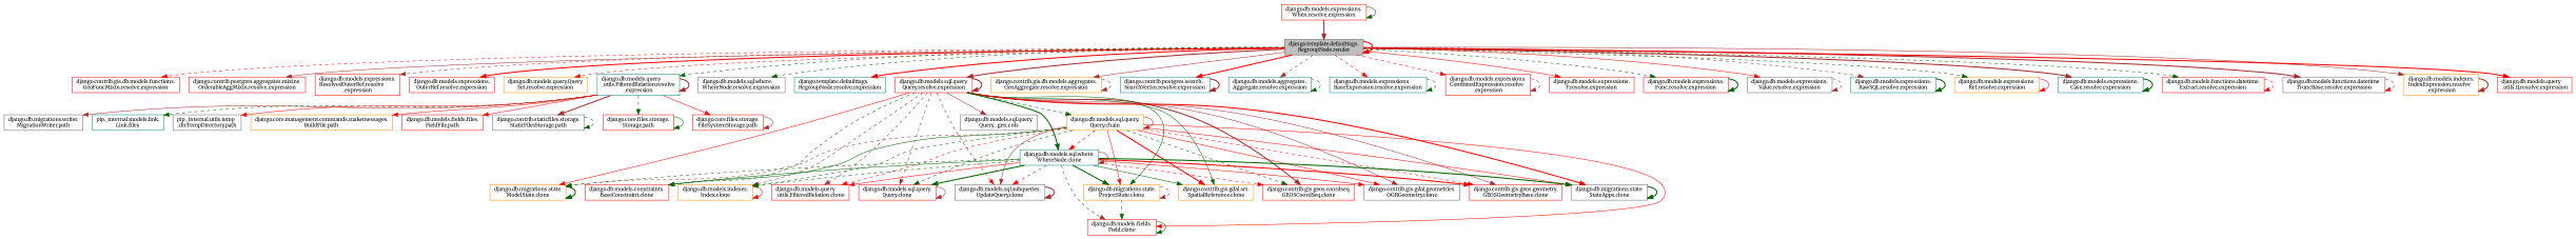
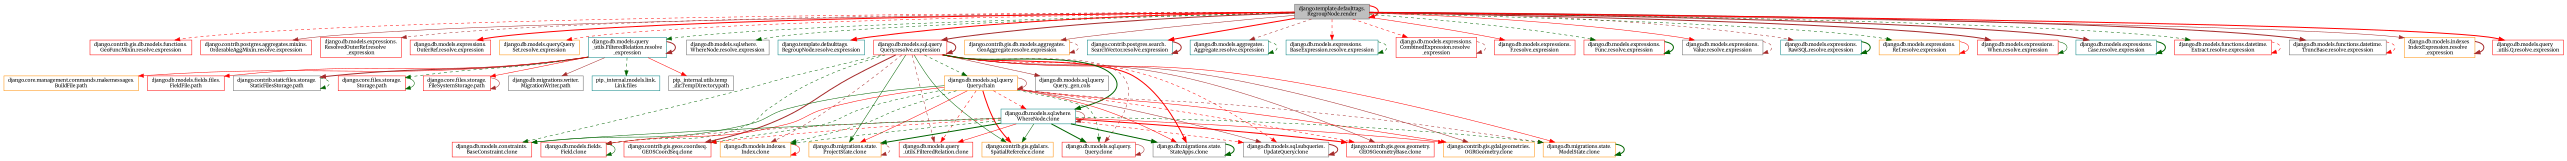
  digraph {
    fontname=Merriweather
    rankdir=TB
    node [color=red fillcolor=white fontname=Merriweather fontsize=10 shape=record style=filled]
    edge [color=red fontname=Merriweather fontsize=10 labelfontname=Helvetica labelfontsize=10 style=dashed]
    n1 [color=gray40 fillcolor=grey75 fontcolor=black height=0.2 label="django.template.defaulttags.\lRegroupNode.render" width=0.4]
    n2 [height=0.2 label="django.contrib.gis.db.models.functions.\lGeoFuncMixin.resolve_expression" width=0.4]
    n3 [height=0.2 label="django.contrib.postgres.aggregates.mixins.\lOrderableAggMixin.resolve_expression" width=0.4]
    n4 [height=0.2 label="django.db.models.expressions.\lResolvedOuterRef.resolve\l_expression" width=0.4]
    n5 [height=0.2 label="django.db.models.expressions.\lOuterRef.resolve_expression" width=0.4]
    n6 [color=darkorange height=0.2 label="django.db.models.query.Query\lSet.resolve_expression" width=0.4]
    n7 [color=teal height=0.2 label="django.db.models.query\l_utils.FilteredRelation.resolve\l_expression" width=0.4]
    n8 [color=gray40 height=0.2 label="django.db.models.sql.where.\lWhereNode.resolve_expression" width=0.4]
    n9 [color=teal height=0.2 label="django.template.defaulttags.\lRegroupNode.resolve_expression" width=0.4]
    n10 [height=0.2 label="django.db.models.sql.query.\lQuery.resolve_expression" width=0.4]
    n11 [color=darkorange height=0.2 label="django.contrib.gis.db.models.aggregates.\lGeoAggregate.resolve_expression" width=0.4]
    n12 [color=teal height=0.2 label="django.contrib.postgres.search.\lSearchVector.resolve_expression" width=0.4]
    n13 [color=teal height=0.2 label="django.db.models.aggregates.\lAggregate.resolve_expression" width=0.4]
    n14 [color=teal height=0.2 label="django.db.models.expressions.\lBaseExpression.resolve_expression" width=0.4]
    n15 [height=0.2 label="django.db.models.expressions.\lCombinedExpression.resolve\l_expression" width=0.4]
    n16 [height=0.2 label="django.db.models.expressions.\lF.resolve_expression" width=0.4]
    n17 [height=0.2 label="django.db.models.expressions.\lFunc.resolve_expression" width=0.4]
    n18 [color=gray40 height=0.2 label="django.db.models.expressions.\lValue.resolve_expression" width=0.4]
    n19 [color=teal height=0.2 label="django.db.models.expressions.\lRawSQL.resolve_expression" width=0.4]
    n20 [color=darkorange height=0.2 label="django.db.models.expressions.\lRef.resolve_expression" width=0.4]
    n21 [height=0.2 label="django.db.models.expressions.\lWhen.resolve_expression" width=0.4]
    n22 [color=teal height=0.2 label="django.db.models.expressions.\lCase.resolve_expression" width=0.4]
    n23 [height=0.2 label="django.db.models.functions.datetime.\lExtract.resolve_expression" width=0.4]
    n24 [color=gray40 height=0.2 label="django.db.models.functions.datetime.\lTruncBase.resolve_expression" width=0.4]
    n25 [color=darkorange height=0.2 label="django.db.models.indexes.\lIndexExpression.resolve\l_expression" width=0.4]
    n26 [height=0.2 label="django.db.models.query\l_utils.Q.resolve_expression" width=0.4]
    n27 [color=darkorange height=0.2 label="django.core.management.commands.makemessages.\lBuildFile.path" width=0.4]
    n28 [height=0.2 label="django.db.models.fields.files.\lFieldFile.path" width=0.4]
    n29 [color=gray40 height=0.2 label="django.contrib.staticfiles.storage.\lStaticFilesStorage.path" width=0.4]
    n30 [height=0.2 label="django.core.files.storage.\lStorage.path" width=0.4]
    n31 [height=0.2 label="django.core.files.storage.\lFileSystemStorage.path" width=0.4]
    n32 [color=gray40 height=0.2 label="django.db.migrations.writer.\lMigrationWriter.path" width=0.4]
    n33 [color=teal height=0.2 label="pip._internal.models.link.\lLink.files" width=0.4]
    n34 [color=gray40 height=0.2 label="pip._internal.utils.temp\l_dir.TempDirectory.path" width=0.4]
    n35 [color=gray40 height=0.2 label="django.db.models.sql.query.\lQuery._gen_cols" width=0.4]
    n36 [color=darkorange height=0.2 label="django.db.models.sql.query.\lQuery.chain" width=0.4]
-   n37 [color=gray40 height=0.2 label="django.contrib.gis.gdal.geometries.\lOGRGeometry.clone" width=0.4]
+   n37 [color=darkorange height=0.2 label="django.contrib.gis.gdal.geometries.\lOGRGeometry.clone" width=0.4]
    n38 [color=darkorange height=0.2 label="django.contrib.gis.gdal.srs.\lSpatialReference.clone" width=0.4]
    n39 [height=0.2 label="django.contrib.gis.geos.coordseq.\lGEOSCoordSeq.clone" width=0.4]
    n40 [height=0.2 label="django.contrib.gis.geos.geometry.\lGEOSGeometryBase.clone" width=0.4]
    n41 [color=darkorange height=0.2 label="django.db.migrations.state.\lProjectState.clone" width=0.4]
    n42 [color=gray40 height=0.2 label="django.db.migrations.state.\lStateApps.clone" width=0.4]
    n43 [color=darkorange height=0.2 label="django.db.migrations.state.\lModelState.clone" width=0.4]
    n44 [height=0.2 label="django.db.models.constraints.\lBaseConstraint.clone" width=0.4]
    n45 [height=0.2 label="django.db.models.fields.\lField.clone" width=0.4]
    n46 [color=darkorange height=0.2 label="django.db.models.indexes.\lIndex.clone" width=0.4]
    n47 [height=0.2 label="django.db.models.query\l_utils.FilteredRelation.clone" width=0.4]
    n48 [height=0.2 label="django.db.models.sql.query.\lQuery.clone" width=0.4]
    n49 [color=gray40 height=0.2 label="django.db.models.sql.subqueries.\lUpdateQuery.clone" width=0.4]
    n50 [color=teal height=0.2 label="django.db.models.sql.where.\lWhereNode.clone" width=0.4]
    n1 -> n1 [style=bold]
    n1 -> n2
    n1 -> n3 [color=brown style=solid]
    n1 -> n4 [color=brown]
    n1 -> n5 [style=bold]
    n1 -> n6
    n1 -> n7 [color=darkgreen]
    n1 -> n8 [color=darkgreen]
    n1 -> n9 [style=bold]
    n1 -> n10 [color=brown style=bold]
    n1 -> n11 [color=brown style=solid]
    n1 -> n12 [style=bold]
    n1 -> n13 [color=brown]
    n1 -> n14
    n1 -> n15
    n1 -> n16 [style=solid]
    n1 -> n17 [color=darkgreen]
    n1 -> n18 [style=solid]
    n1 -> n19 [color=brown]
    n1 -> n20 [color=darkgreen]
-   n21 -> n1 [color=brown style=bold]
+   n1 -> n21 [color=brown style=bold]
    n1 -> n22 [color=brown style=bold]
    n1 -> n23 [color=darkgreen]
    n1 -> n24 [color=brown style=bold]
    n1 -> n25 [color=brown style=solid]
    n1 -> n26 [style=bold]
    n7 -> n7 [color=brown style=bold]
    n7 -> n27 [style=solid]
    n7 -> n28 [style=solid]
    n7 -> n29 [color=brown style=bold]
    n7 -> n30 [color=darkgreen]
    n7 -> n31 [style=solid]
    n7 -> n32 [color=brown style=solid]
    n7 -> n33 [color=darkgreen]
    n7 -> n34 [style=solid]
    n10 -> n10 [color=brown style=bold]
    n10 -> n35 [color=brown style=solid]
    n10 -> n36 [color=darkgreen]
    n10 -> n37 [color=brown style=solid]
    n10 -> n38 [color=darkgreen style=solid]
    n10 -> n39 [color=brown style=bold]
    n10 -> n40 [color=brown style=solid]
    n10 -> n41 [color=darkgreen style=solid]
    n10 -> n42 [style=bold]
    n10 -> n43 [style=solid]
    n10 -> n44 [color=darkgreen]
-   n41 -> n45 [color=darkgreen]
+   n10 -> n45 [color=darkgreen]
    n10 -> n46 [color=brown]
    n10 -> n47 [color=brown]
    n10 -> n48 [color=brown]
    n10 -> n49
    n10 -> n50 [color=darkgreen style=bold]
    n11 -> n11 [color=brown]
    n12 -> n12 [color=brown style=bold]
    n13 -> n13 [color=darkgreen]
    n14 -> n14 [color=darkgreen]
    n15 -> n15 [color=brown]
    n17 -> n17 [color=darkgreen style=bold]
    n18 -> n18 [color=brown]
    n19 -> n19 [color=darkgreen style=bold]
    n20 -> n20 [style=solid]
    n21 -> n21 [color=darkgreen style=solid]
    n22 -> n22 [color=darkgreen style=bold]
    n23 -> n23
    n24 -> n24
    n25 -> n25 [color=brown style=bold]
    n29 -> n29 [color=darkgreen]
    n30 -> n30 [color=darkgreen style=solid]
    n31 -> n31 [color=brown style=solid]
    n36 -> n36 [color=brown style=solid]
    n36 -> n37 [style=solid]
    n36 -> n38 [style=bold]
    n36 -> n39 [color=darkgreen]
    n36 -> n40
    n36 -> n41 [style=solid]
    n36 -> n42 [style=solid]
    n36 -> n43 [color=brown]
    n36 -> n44 [color=darkgreen style=solid]
    n36 -> n45 [style=solid]
    n36 -> n46 [color=darkgreen]
    n36 -> n47
    n36 -> n48 [color=darkgreen]
    n36 -> n49 [color=brown style=solid]
    n36 -> n50
    n41 -> n41 [color=brown]
    n42 -> n42 [color=darkgreen style=bold]
    n43 -> n43 [color=darkgreen style=bold]
    n45 -> n45 [color=darkgreen style=solid]
    n46 -> n46 [style=solid]
    n48 -> n48 [color=brown style=solid]
    n49 -> n49 [color=brown style=bold]
    n50 -> n37 [style=solid]
    n50 -> n38 [color=darkgreen style=solid]
    n50 -> n39
    n50 -> n40 [style=bold]
    n50 -> n41 [color=darkgreen style=bold]
    n50 -> n42 [color=darkgreen style=bold]
    n50 -> n43 [color=darkgreen]
    n50 -> n44 [color=darkgreen style=solid]
    n50 -> n45 [color=brown]
    n50 -> n46 [color=darkgreen]
    n50 -> n47 [style=solid]
    n50 -> n48 [color=darkgreen style=bold]
    n50 -> n49
    n50 -> n50 [color=brown style=solid]
  }
